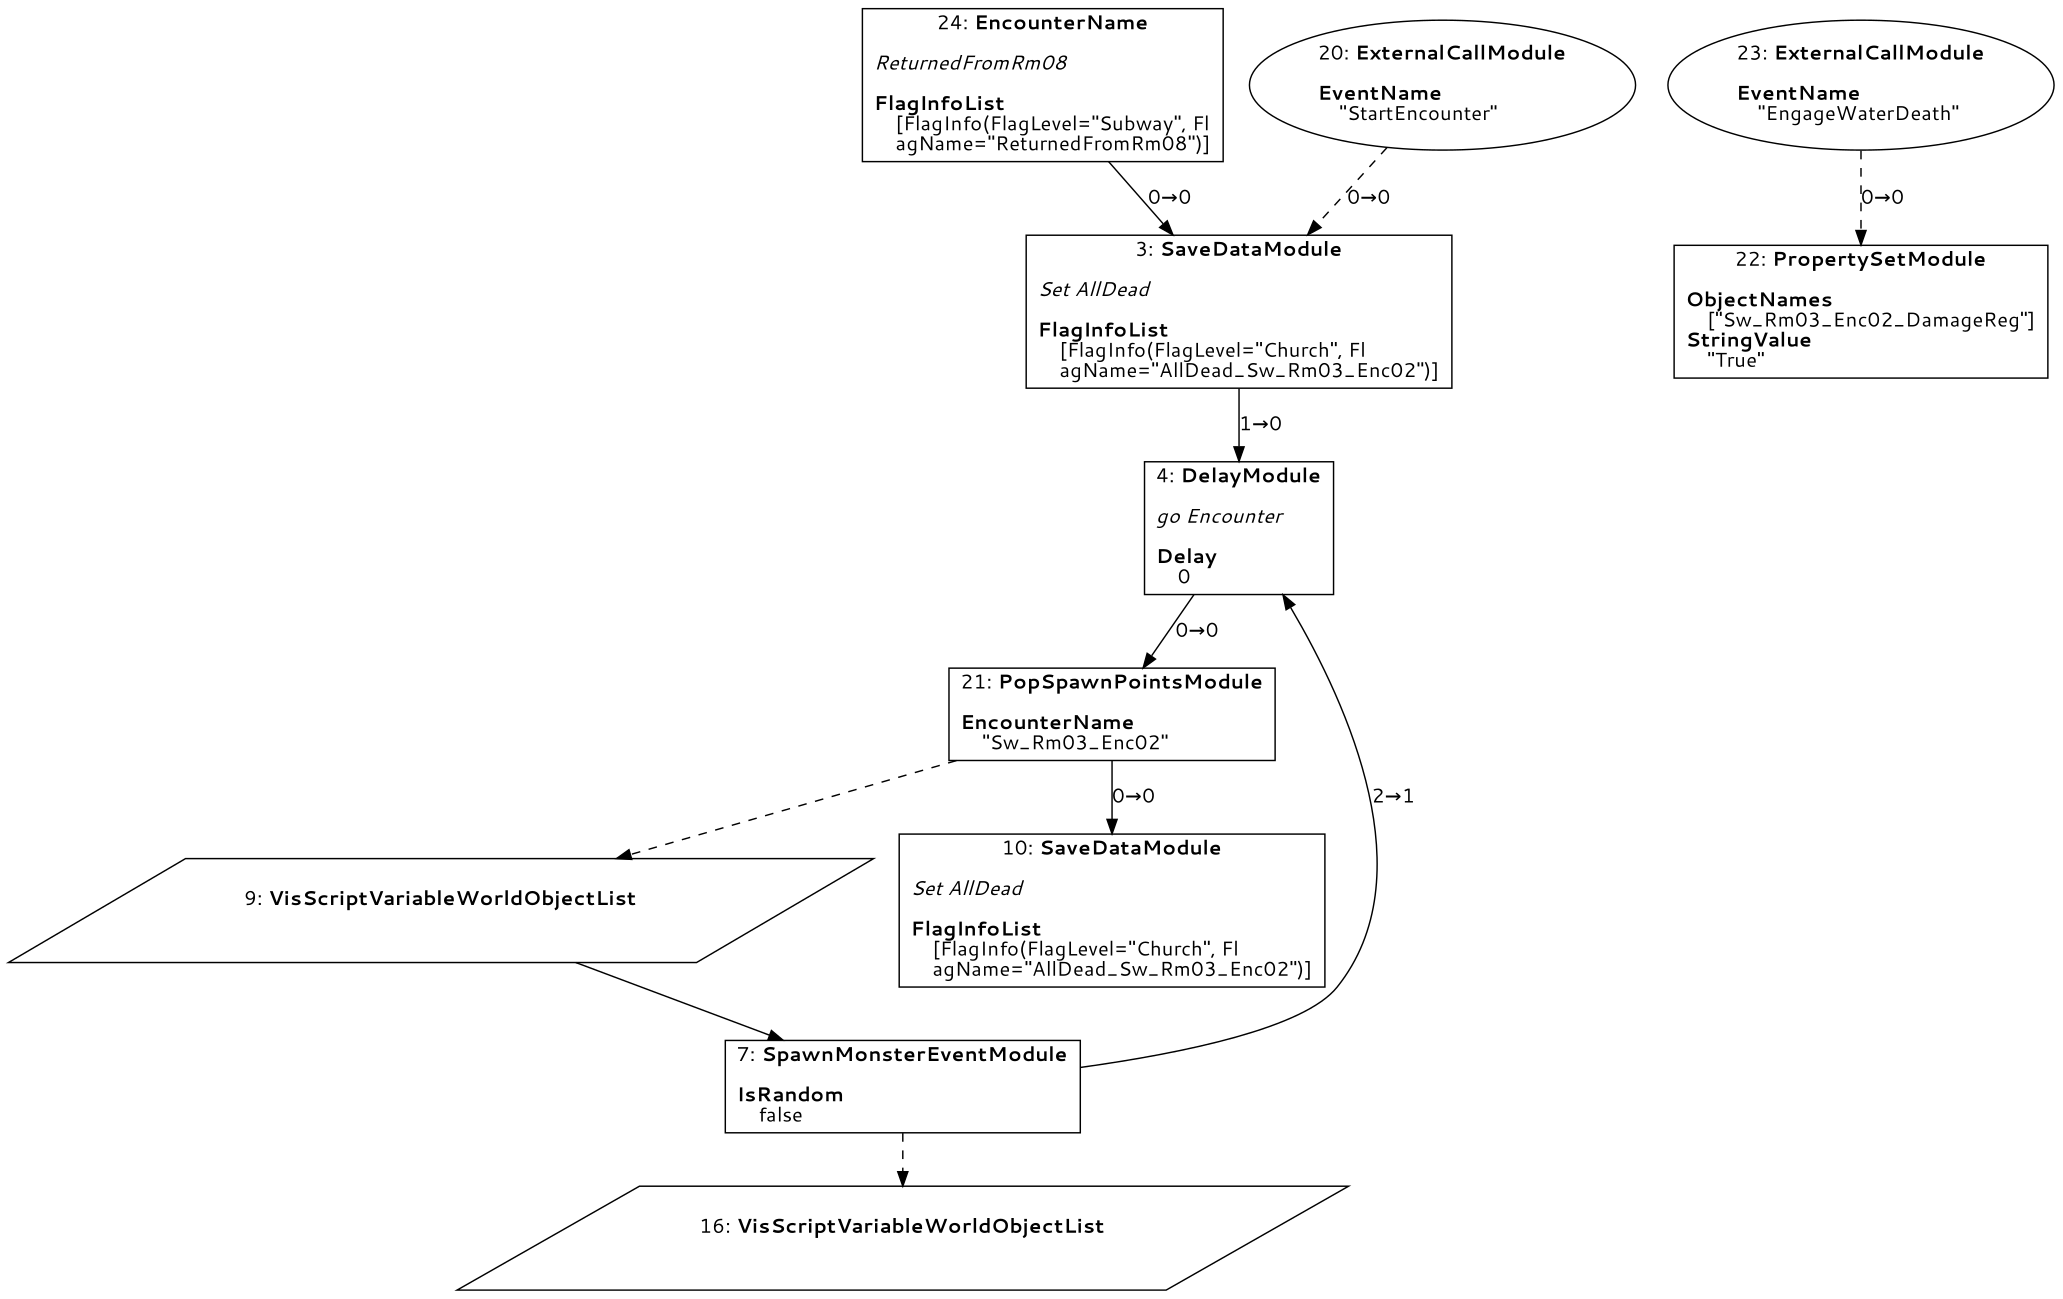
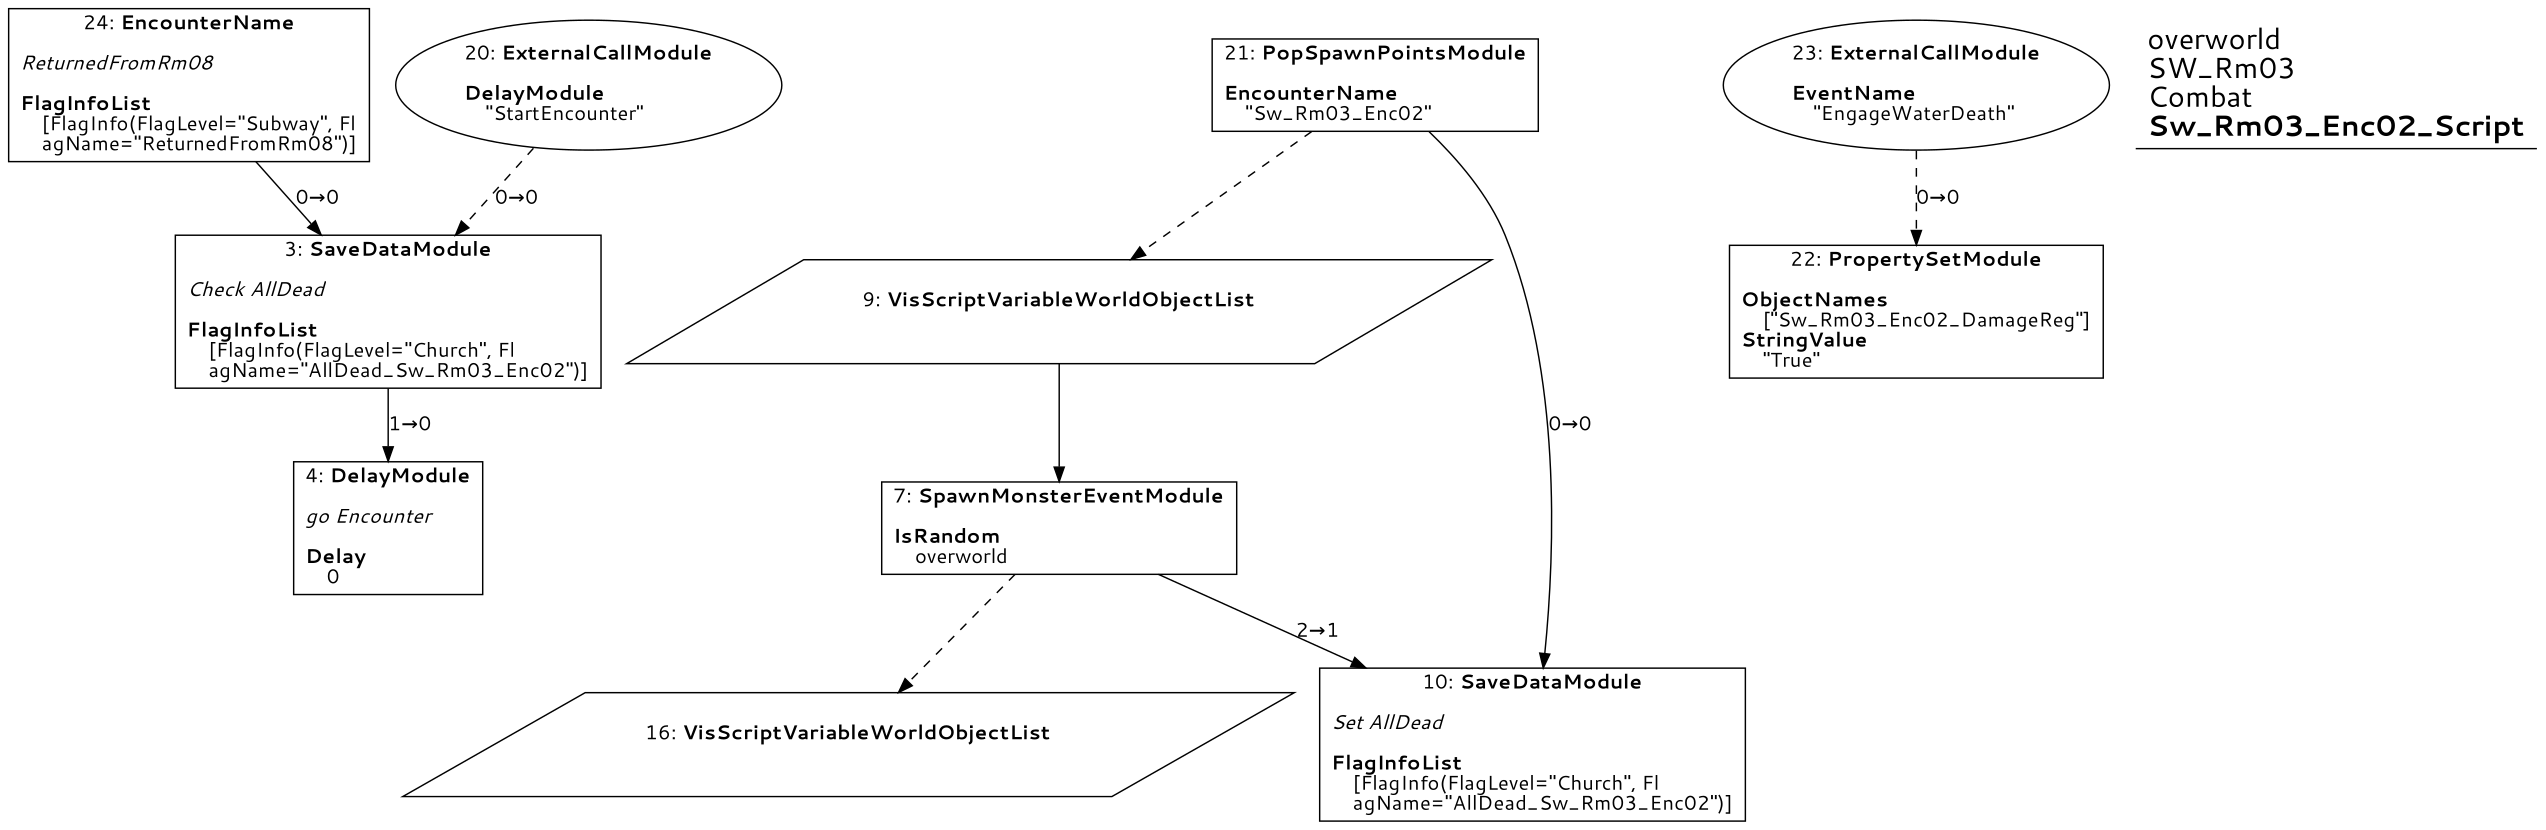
  digraph {
    fontname="Segoe UI"
    splines=spline
    node [fontname="Segoe UI" shape=box]
    edge [fontname="Segoe UI"]
    n1 [label=<24: <b>EncounterName</b><br/><br/><i>ReturnedFromRm08<br align="left"/></i><br align="left"/><b>FlagInfoList</b><br align="left"/>    [FlagInfo(FlagLevel=&quot;Subway&quot;, Fl<br align="left"/>    agName=&quot;ReturnedFromRm08&quot;)]<br align="left"/>>]
-   n2 [label=<3: <b>SaveDataModule</b><br/><br/><i>Set AllDead<br align="left"/></i><br align="left"/><b>FlagInfoList</b><br align="left"/>    [FlagInfo(FlagLevel=&quot;Church&quot;, Fl<br align="left"/>    agName=&quot;AllDead_Sw_Rm03_Enc02&quot;)]<br align="left"/>>]
+   n2 [label=<3: <b>SaveDataModule</b><br/><br/><i>Check AllDead<br align="left"/></i><br align="left"/><b>FlagInfoList</b><br align="left"/>    [FlagInfo(FlagLevel=&quot;Church&quot;, Fl<br align="left"/>    agName=&quot;AllDead_Sw_Rm03_Enc02&quot;)]<br align="left"/>>]
    n3 [label=<4: <b>DelayModule</b><br/><br/><i>go Encounter<br align="left"/></i><br align="left"/><b>Delay</b><br align="left"/>    0<br align="left"/>>]
    n4 [label=<21: <b>PopSpawnPointsModule</b><br/><br/><b>EncounterName</b><br align="left"/>    &quot;Sw_Rm03_Enc02&quot;<br align="left"/>>]
    n5 [label=<9: <b>VisScriptVariableWorldObjectList</b><br/><br/>> shape=parallelogram]
    n6 [label=<10: <b>SaveDataModule</b><br/><br/><i>Set AllDead<br align="left"/></i><br align="left"/><b>FlagInfoList</b><br align="left"/>    [FlagInfo(FlagLevel=&quot;Church&quot;, Fl<br align="left"/>    agName=&quot;AllDead_Sw_Rm03_Enc02&quot;)]<br align="left"/>>]
-   n7 [label=<7: <b>SpawnMonsterEventModule</b><br/><br/><b>IsRandom</b><br align="left"/>    false<br align="left"/>>]
+   n7 [label=<7: <b>SpawnMonsterEventModule</b><br/><br/><b>IsRandom</b><br align="left"/>    overworld<br align="left"/>>]
    n8 [label=<16: <b>VisScriptVariableWorldObjectList</b><br/><br/>> shape=parallelogram]
-   n9 [label=<20: <b>ExternalCallModule</b><br/><br/><b>EventName</b><br align="left"/>    &quot;StartEncounter&quot;<br align="left"/>> shape=oval]
+   n9 [label=<20: <b>ExternalCallModule</b><br/><br/><b>DelayModule</b><br align="left"/>    &quot;StartEncounter&quot;<br align="left"/>> shape=oval]
    n10 [label=<22: <b>PropertySetModule</b><br/><br/><b>ObjectNames</b><br align="left"/>    [&quot;Sw_Rm03_Enc02_DamageReg&quot;]<br align="left"/><b>StringValue</b><br align="left"/>    &quot;True&quot;<br align="left"/>>]
    n11 [label=<23: <b>ExternalCallModule</b><br/><br/><b>EventName</b><br align="left"/>    &quot;EngageWaterDeath&quot;<br align="left"/>> shape=oval]
+   n12 [label=<<font point-size="20">overworld<br align="left"/>SW_Rm03<br align="left"/>Combat<br align="left"/><b>Sw_Rm03_Enc02_Script</b><br align="left"/></font>> shape=underline]
    n1 -> n2 [label="0→0"]
    n2 -> n3 [label="1→0"]
-   n3 -> n4 [label="0→0"]
    n4 -> n5 [style=dashed]
    n4 -> n6 [label="0→0"]
    n5 -> n7 [style=solid]
-   n7 -> n3 [label="2→1"]
+   n7 -> n6 [label="2→1"]
    n7 -> n8 [style=dashed]
    n9 -> n2 [label="0→0" style=dashed]
    n11 -> n10 [label="0→0" style=dashed]
  }
